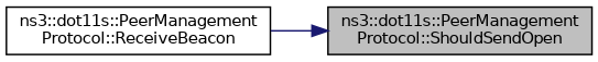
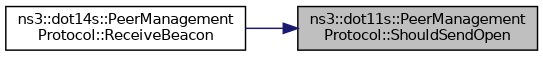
  digraph {
    rankdir=RL
    node [color=black fontname=Helvetica fontsize=10 shape=record style=filled]
    n1 [fillcolor=grey75 fontcolor=black height=0.2 label="ns3::dot11s::PeerManagement\lProtocol::ShouldSendOpen" width=0.4]
-   n2 [fillcolor=white height=0.2 label="ns3::dot11s::PeerManagement\lProtocol::ReceiveBeacon" width=0.4]
+   n2 [fillcolor=white height=0.2 label="ns3::dot14s::PeerManagement\lProtocol::ReceiveBeacon" width=0.4]
    n1 -> n2 [color=midnightblue dir=back fontname=Helvetica fontsize=10 labelfontname=Helvetica labelfontsize=10 style=solid]
  }
